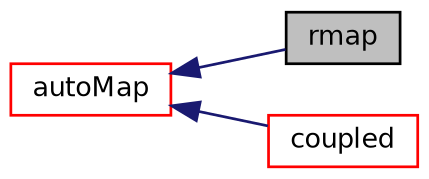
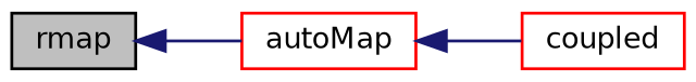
  digraph {
    rankdir=LR
    node [color=red fontname=Helvetica fontsize=10 shape=record]
    edge [color=midnightblue dir=back fontname=Helvetica fontsize=10 labelfontname=Helvetica labelfontsize=10 style=solid]
    n1 [color=black fillcolor=grey75 fontcolor=black height=0.2 label=rmap style=filled width=0.4]
    n2 [height=0.2 label=autoMap width=0.4]
    n3 [height=0.2 label=coupled width=0.4]
-   n2 -> n1
+   n1 -> n2
    n2 -> n3
  }
